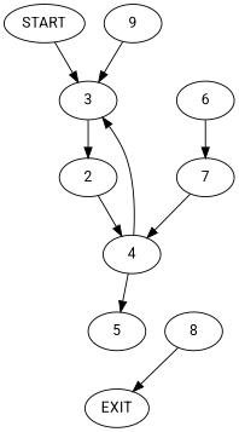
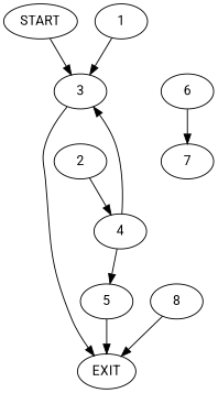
  digraph {
    fontname=Roboto
    node [fontname=Roboto]
    edge [fontname=Roboto]
    n1 [label=START]
    3
-   1 [label=9]
+   1
    n4 [label=EXIT]
    2
    4
    5
    6
    7
    8
    n1 -> 3
-   3 -> 2
+   3 -> n4
    1 -> 3
    2 -> 4
    4 -> 3
    4 -> 5
+   5 -> n4
    6 -> 7
-   7 -> 4
    8 -> n4
  }
